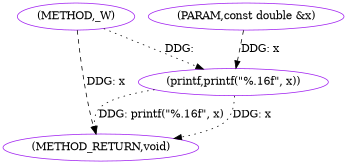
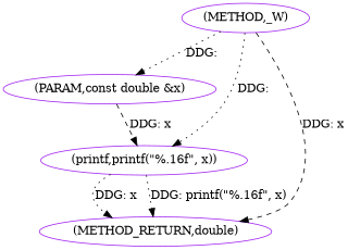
  digraph {
    node [color=purple]
    edge [style=dotted]
    n1 [label="(METHOD,_W)"]
    n2 [label="(PARAM,const double &x)"]
    n3 [label="(printf,printf(\"%.16f\", x))"]
-   n4 [label="(METHOD_RETURN,void)"]
+   n4 [label="(METHOD_RETURN,double)"]
+   n1 -> n2 [label="DDG: "]
    n1 -> n3 [label="DDG: "]
    n1 -> n4 [label="DDG: x" style=dashed]
    n2 -> n3 [label="DDG: x" style=dashed]
    n3 -> n4 [label="DDG: x"]
    n3 -> n4 [label="DDG: printf(\"%.16f\", x)"]
  }
